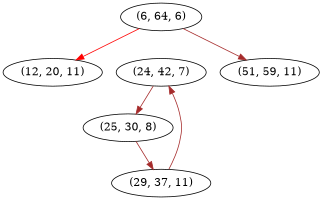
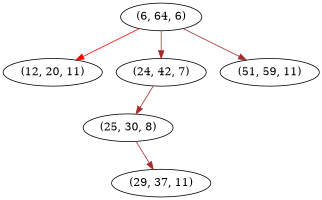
  digraph {
    edge [color=brown]
    n1 [label="(12, 20, 11)"]
    "(6, 64, 6)"
    "(24, 42, 7)"
    "(51, 59, 11)"
    n5 [label="(25, 30, 8)"]
    "(29, 37, 11)"
    "(6, 64, 6)" -> n1 [color=red]
-   "(29, 37, 11)" -> "(24, 42, 7)"
+   "(6, 64, 6)" -> "(24, 42, 7)"
    "(6, 64, 6)" -> "(51, 59, 11)"
    "(24, 42, 7)" -> n5
    n5 -> "(29, 37, 11)"
  }
